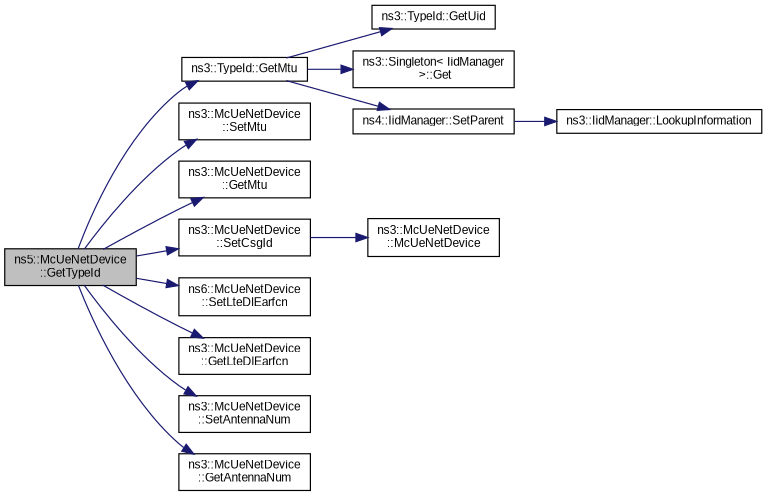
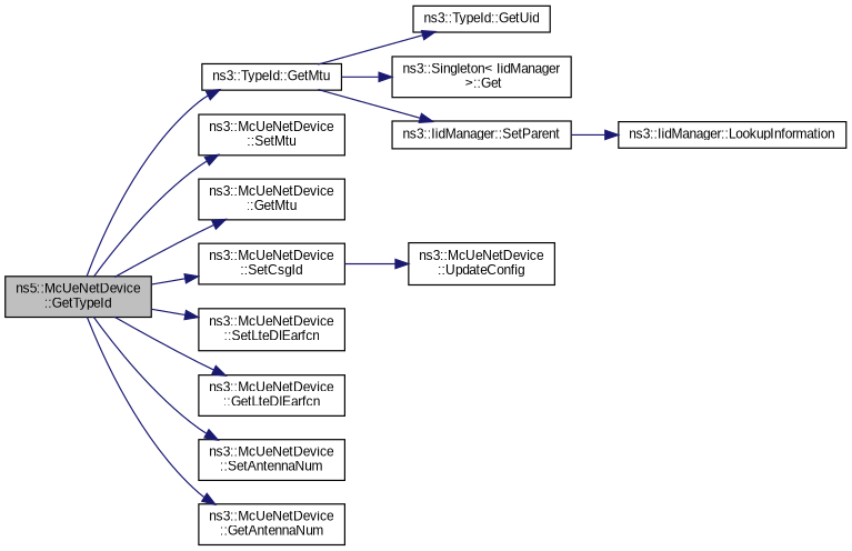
  digraph {
    fontname="Liberation Sans"
    rankdir=LR
    node [color=black fillcolor=white fontname="Liberation Sans" fontsize=10 shape=record style=filled]
    edge [color=midnightblue fontname="Liberation Sans" fontsize=10 labelfontname=Helvetica labelfontsize=10 style=solid]
    n1 [fillcolor=grey75 fontcolor=black height=0.2 label="ns5::McUeNetDevice\l::GetTypeId" width=0.4]
    n2 [height=0.2 label="ns3::TypeId::GetMtu" width=0.4]
    n3 [height=0.2 label="ns3::McUeNetDevice\l::SetMtu" width=0.4]
    n4 [height=0.2 label="ns3::McUeNetDevice\l::GetMtu" width=0.4]
    n5 [height=0.2 label="ns3::McUeNetDevice\l::SetCsgId" width=0.4]
-   n6 [height=0.2 label="ns6::McUeNetDevice\l::SetLteDlEarfcn" width=0.4]
+   n6 [height=0.2 label="ns3::McUeNetDevice\l::SetLteDlEarfcn" width=0.4]
    n7 [height=0.2 label="ns3::McUeNetDevice\l::GetLteDlEarfcn" width=0.4]
    n8 [height=0.2 label="ns3::McUeNetDevice\l::SetAntennaNum" width=0.4]
    n9 [height=0.2 label="ns3::McUeNetDevice\l::GetAntennaNum" width=0.4]
    n10 [height=0.2 label="ns3::TypeId::GetUid" width=0.4]
    n11 [height=0.2 label="ns3::Singleton\< IidManager\l \>::Get" width=0.4]
-   n12 [height=0.2 label="ns4::IidManager::SetParent" width=0.4]
-   n13 [height=0.2 label="ns3::McUeNetDevice\l::McUeNetDevice" width=0.4]
+   n12 [height=0.2 label="ns3::IidManager::SetParent" width=0.4]
+   n13 [height=0.2 label="ns3::McUeNetDevice\l::UpdateConfig" width=0.4]
    n14 [height=0.2 label="ns3::IidManager::LookupInformation" width=0.4]
    n1 -> n2
    n1 -> n3
    n1 -> n4
    n1 -> n5
    n1 -> n6
    n1 -> n7
    n1 -> n8
    n1 -> n9
    n2 -> n10
    n2 -> n11
    n2 -> n12
    n5 -> n13
    n12 -> n14
  }
